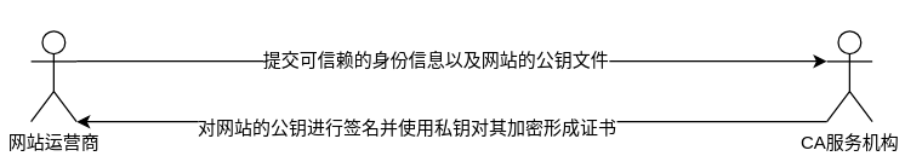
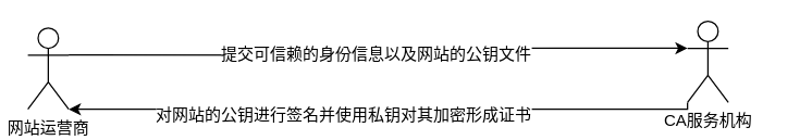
  <mxCell id="0" />
  <mxCell id="1" parent="0" />
  <mxCell id="2" style="edgeStyle=orthogonalEdgeStyle;rounded=0;orthogonalLoop=1;jettySize=auto;html=1;exitX=1;exitY=0.333;exitDx=0;exitDy=0;exitPerimeter=0;entryX=0;entryY=0.333;entryDx=0;entryDy=0;entryPerimeter=0;" edge="1" parent="1" source="4" target="7"><mxGeometry relative="1" as="geometry" /></mxCell>
  <mxCell id="3" value="提交可信赖的身份信息以及网站的公钥文件" style="text;html=1;resizable=0;points=[];align=center;verticalAlign=middle;labelBackgroundColor=#ffffff;" vertex="1" connectable="0" parent="2"><mxGeometry x="-0.372" y="1" relative="1" as="geometry"><mxPoint x="81" y="1" as="offset" /></mxGeometry></mxCell>
  <mxCell id="4" value="网站运营商" style="shape=umlActor;verticalLabelPosition=bottom;labelBackgroundColor=#ffffff;verticalAlign=top;html=1;outlineConnect=0;" vertex="1" parent="1"><mxGeometry x="20" y="20" width="30" height="60" as="geometry" /></mxCell>
  <mxCell id="5" style="edgeStyle=orthogonalEdgeStyle;rounded=0;orthogonalLoop=1;jettySize=auto;html=1;exitX=0;exitY=1;exitDx=0;exitDy=0;exitPerimeter=0;entryX=1;entryY=1;entryDx=0;entryDy=0;entryPerimeter=0;" edge="1" parent="1" source="7" target="4"><mxGeometry relative="1" as="geometry"><Array as="points"><mxPoint x="255" y="80" /><mxPoint x="255" y="80" /></Array></mxGeometry></mxCell>
  <mxCell id="6" value="对网站的公钥进行签名并使用私钥对其加密形成证书" style="text;html=1;resizable=0;points=[];align=center;verticalAlign=middle;labelBackgroundColor=#ffffff;" vertex="1" connectable="0" parent="5"><mxGeometry x="0.124" y="4" relative="1" as="geometry"><mxPoint as="offset" /></mxGeometry></mxCell>
- <mxCell id="7" value="CA服务机构" style="shape=umlActor;verticalLabelPosition=bottom;labelBackgroundColor=#ffffff;verticalAlign=top;html=1;outlineConnect=0;" vertex="1" parent="1"><mxGeometry x="545" y="20" width="30" height="60" as="geometry" /></mxCell>
+ <mxCell id="7" value="CA服务机构" style="shape=umlActor;verticalLabelPosition=bottom;labelBackgroundColor=#ffffff;verticalAlign=top;html=1;outlineConnect=0;" vertex="1" parent="1"><mxGeometry x="505" y="15" width="30" height="60" as="geometry" /></mxCell>
